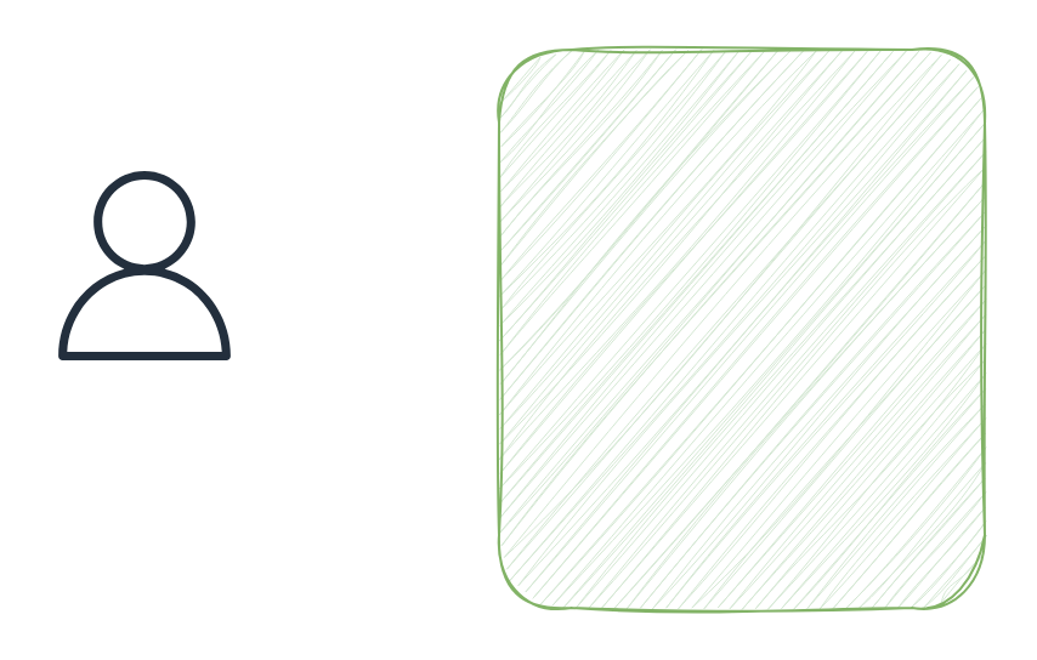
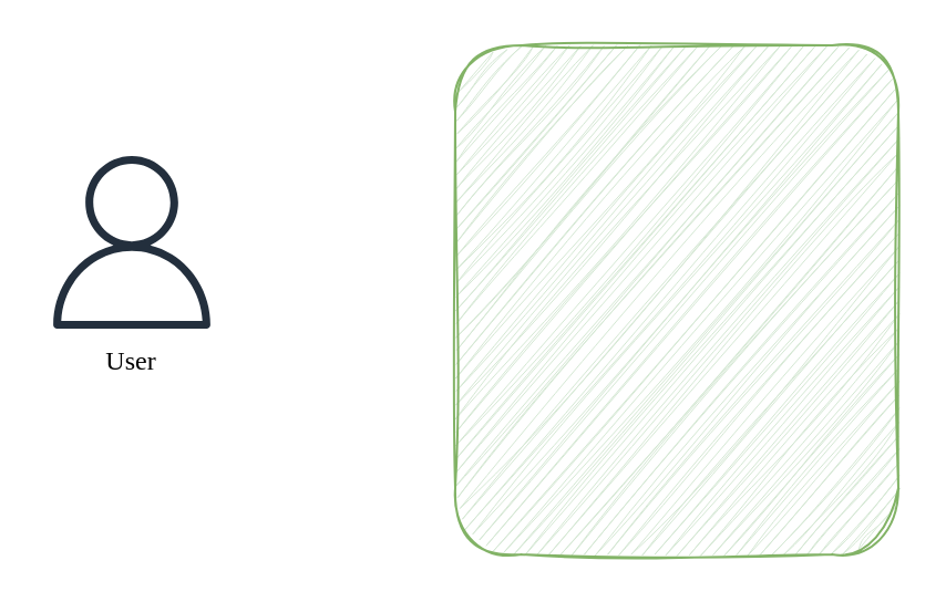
  <mxCell id="0" />
  <mxCell id="1" parent="0" />
  <mxCell id="2" value="" style="group" parent="1" vertex="1" connectable="0"><mxGeometry x="20" y="70" width="78" height="108" as="geometry" /></mxCell>
  <mxCell id="3" value="" style="outlineConnect=0;fontColor=#232F3E;gradientColor=none;fillColor=#232F3D;strokeColor=none;dashed=0;verticalLabelPosition=bottom;verticalAlign=top;align=center;html=1;fontSize=12;fontStyle=0;aspect=fixed;pointerEvents=1;shape=mxgraph.aws4.user;" parent="2" vertex="1"><mxGeometry width="78" height="78" as="geometry" /></mxCell>
+ <mxCell id="4" value="&lt;font face=&quot;Comic Sans MS&quot;&gt;User&lt;/font&gt;" style="text;html=1;align=center;verticalAlign=middle;whiteSpace=wrap;rounded=0;" parent="2" vertex="1"><mxGeometry x="9" y="78" width="60" height="30" as="geometry" /></mxCell>
  <mxCell id="5" value="" style="rounded=1;whiteSpace=wrap;html=1;fillColor=#d5e8d4;strokeColor=#82b366;sketch=1;curveFitting=1;jiggle=2;" parent="1" vertex="1"><mxGeometry x="205" y="20" width="200" height="230" as="geometry" /></mxCell>
